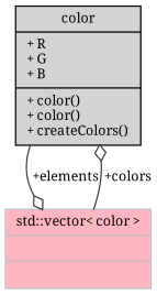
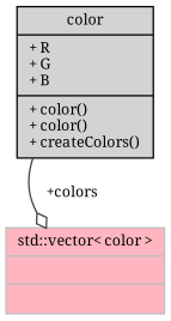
  digraph {
    fontname="Noto Serif"
    node [fontname="Noto Serif" fontsize=10 shape=record style=filled]
    edge [arrowhead=odiamond color=grey25 fontname="Noto Serif" fontsize=10 labelfontname=Helvetica labelfontsize=10 style=solid]
    n1 [color=black fillcolor=lightgrey fontcolor=black height=0.2 label="{color\n|+ R\l+ G\l+ B\l|+ color()\l+ color()\l+ createColors()\l}" width=0.4]
    n2 [color=grey75 fillcolor=lightpink height=0.2 label="{std::vector\< color \>\n||}" width=0.4]
-   n1 -> n2 [label=" +elements"]
-   n2 -> n1 [label=" +colors"]
+   n1 -> n2 [label=" +colors"]
  }
